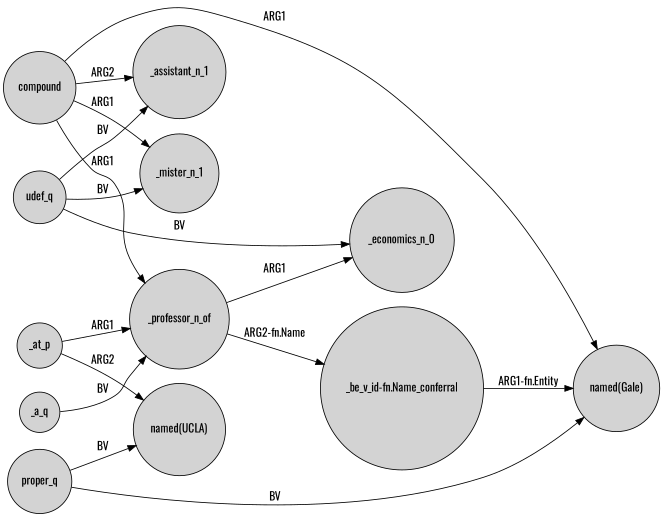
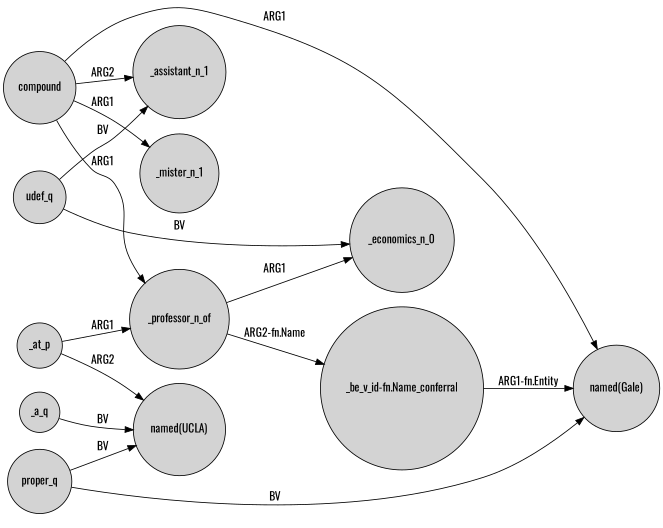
  digraph {
    fontname=Oswald
    rankdir=LR
    node [fontname=Oswald shape=circle style=filled]
    edge [fontname=Oswald]
    "_be_v_id-fn.Name_conferral"
    "named(Gale)"
    _professor_n_of
    n4 [label=_economics_n_0]
    compound
    _assistant_n_1
    _mister_n_1
    _a_q
    udef_q
    proper_q
    "named(UCLA)"
    _at_p
    "_be_v_id-fn.Name_conferral" -> "named(Gale)" [label="ARG1-fn.Entity"]
    _professor_n_of -> "_be_v_id-fn.Name_conferral" [label="ARG2-fn.Name"]
    _professor_n_of -> n4 [label=ARG1]
    compound -> "named(Gale)" [label=ARG1]
    compound -> _professor_n_of [label=ARG1]
    compound -> _assistant_n_1 [label=ARG2]
    compound -> _mister_n_1 [label=ARG1]
-   _a_q -> _professor_n_of [label=BV]
+   _a_q -> "named(UCLA)" [label=BV]
    udef_q -> n4 [label=BV]
    udef_q -> _assistant_n_1 [label=BV]
-   udef_q -> _mister_n_1 [label=BV]
    proper_q -> "named(Gale)" [label=BV]
    proper_q -> "named(UCLA)" [label=BV]
    _at_p -> _professor_n_of [label=ARG1]
    _at_p -> "named(UCLA)" [label=ARG2]
  }
